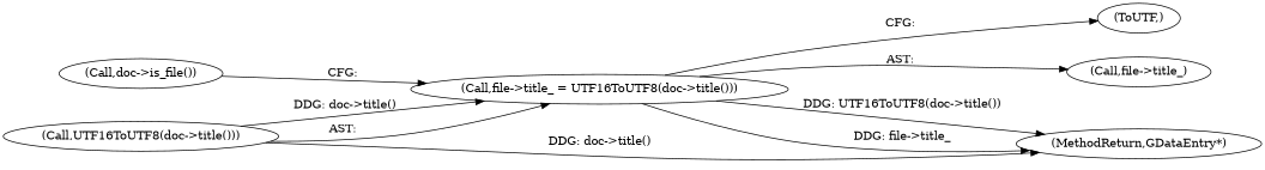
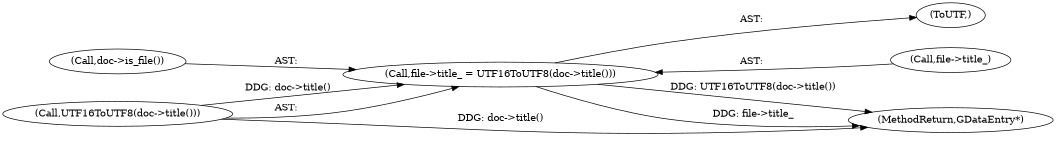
  digraph {
    rankdir=LR
    n1 [label="(Call,file->title_ = UTF16ToUTF8(doc->title()))"]
    n2 [label="(ToUTF,)"]
    n3 [label="(MethodReturn,GDataEntry*)"]
    n4 [label="(Call,UTF16ToUTF8(doc->title()))"]
    n5 [label="(Call,doc->is_file())"]
    n6 [label="(Call,file->title_)"]
-   n1 -> n2 [label="CFG: "]
+   n1 -> n2 [label="AST: "]
    n1 -> n3 [label="DDG: file->title_"]
    n1 -> n3 [label="DDG: UTF16ToUTF8(doc->title())"]
    n4 -> n1 [label="AST: "]
    n4 -> n1 [label="DDG: doc->title()"]
    n4 -> n3 [label="DDG: doc->title()"]
-   n5 -> n1 [label="CFG: "]
-   n1 -> n6 [label="AST: "]
+   n5 -> n1 [label="AST: "]
+   n6 -> n1 [label="AST: "]
  }
